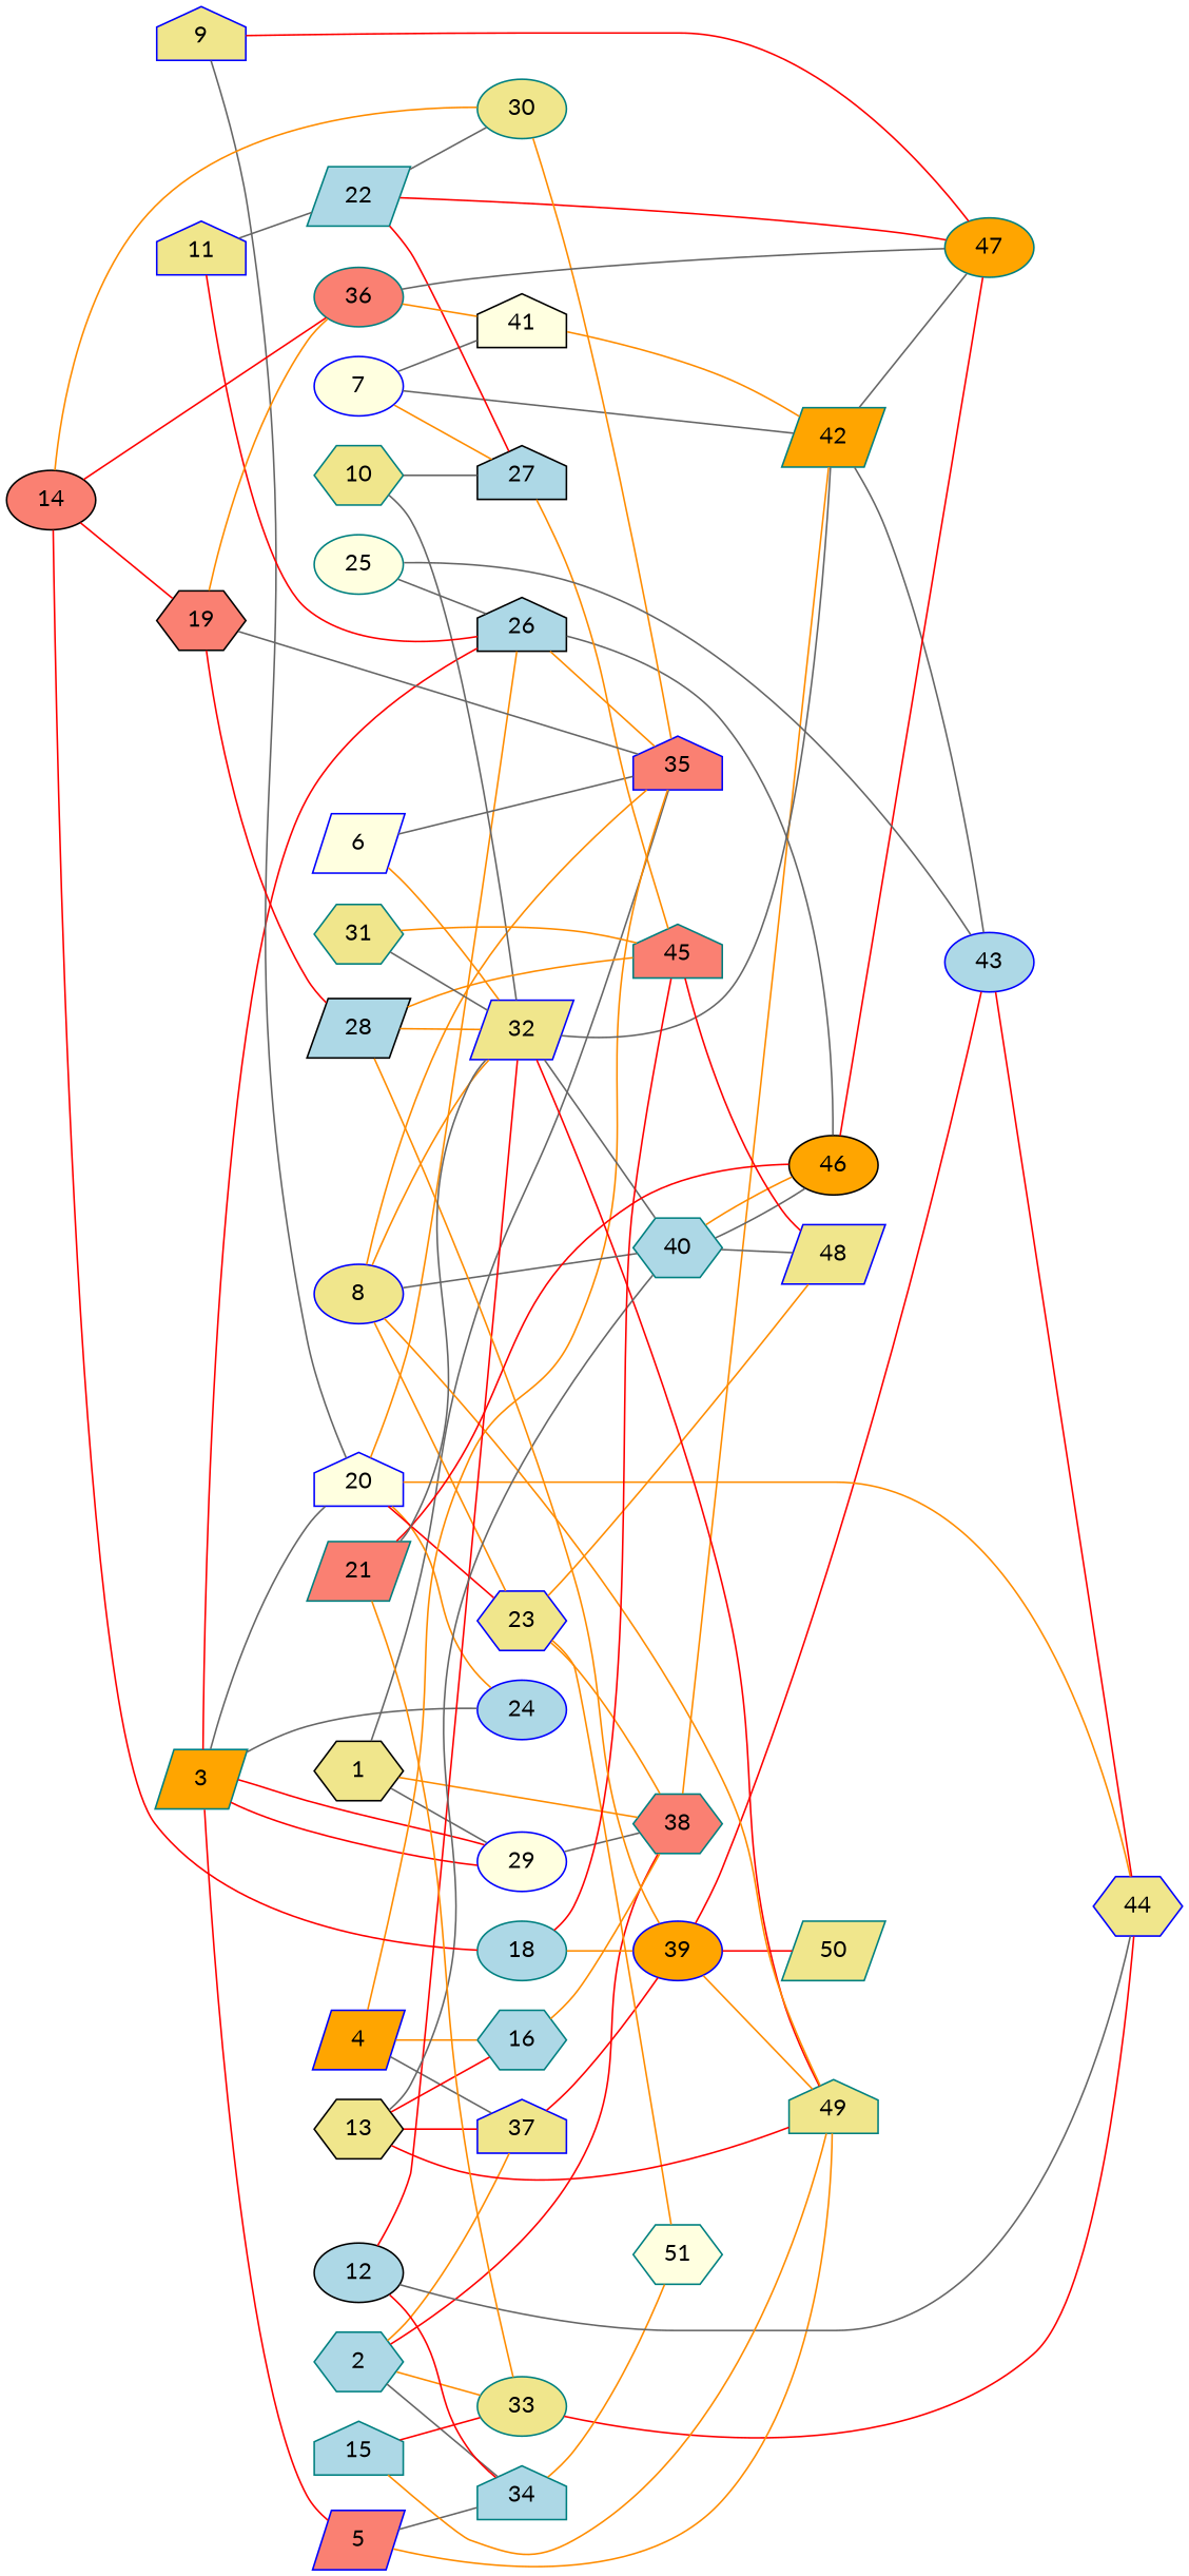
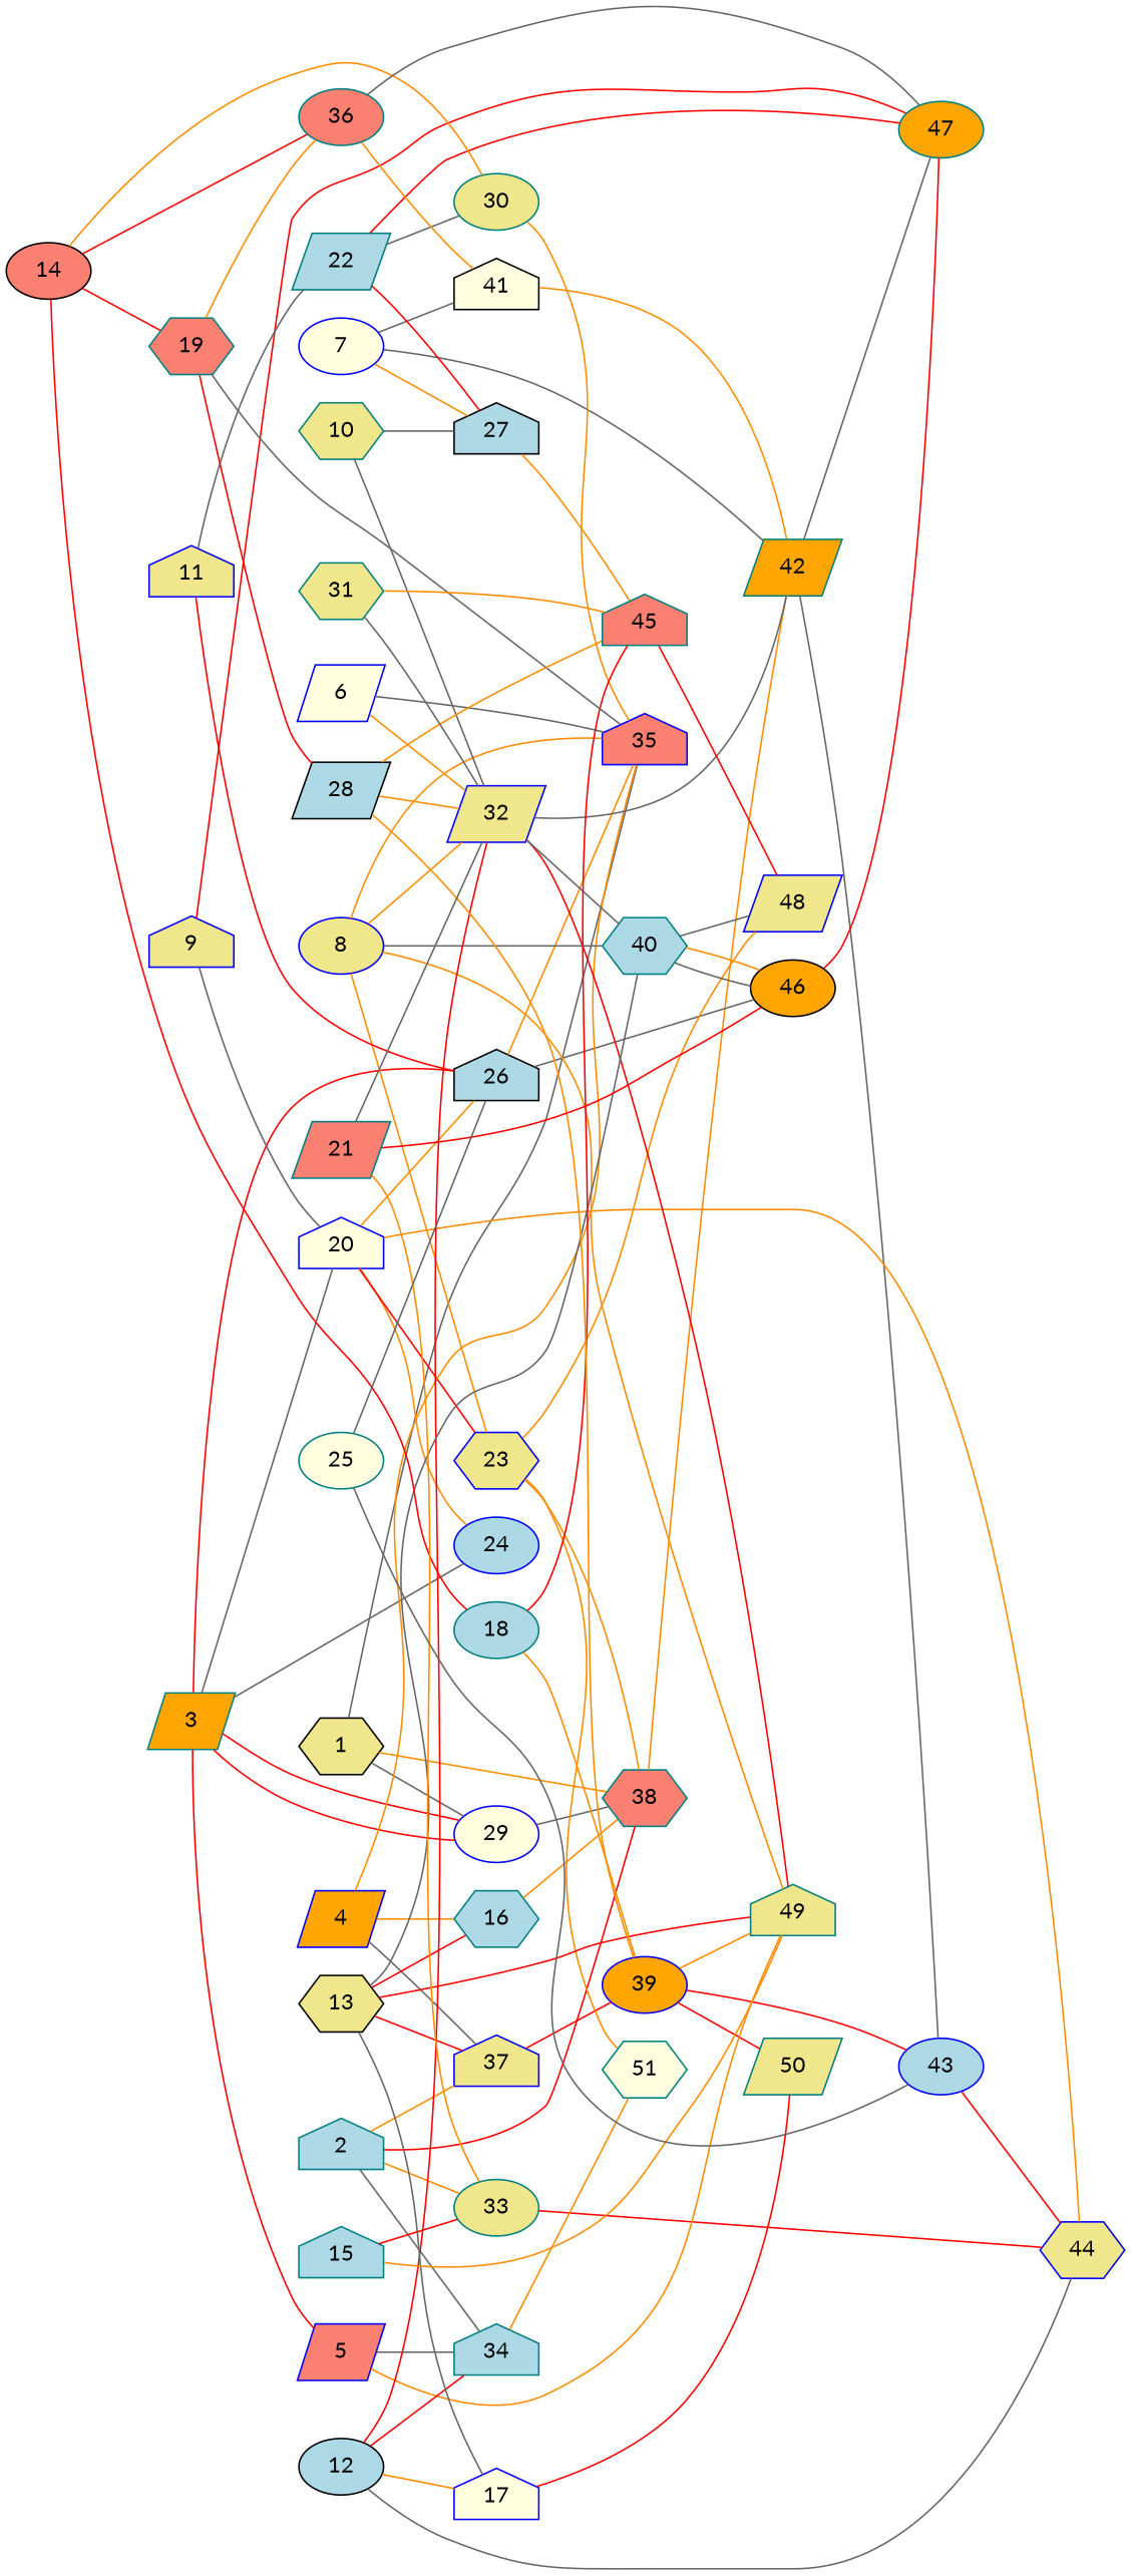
  graph {
    fontname=Lato
    rankdir=LR
    node [color=teal fillcolor=khaki fontname=Lato shape=ellipse style=filled]
    edge [color=darkorange fontname=Lato]
    1 [color=black shape=hexagon]
    29 [color=blue fillcolor=lightyellow]
    35 [color=blue fillcolor=salmon shape=house]
    38 [fillcolor=salmon shape=hexagon]
    42 [fillcolor=orange shape=parallelogram]
-   2 [fillcolor=lightblue shape=hexagon]
+   2 [fillcolor=lightblue shape=house]
    33
    34 [fillcolor=lightblue shape=house]
    37 [color=blue shape=house]
    44 [color=blue shape=hexagon]
    51 [fillcolor=lightyellow shape=hexagon]
    39 [color=blue fillcolor=orange]
    3 [fillcolor=orange shape=parallelogram]
    5 [color=blue fillcolor=salmon shape=parallelogram]
    20 [color=blue fillcolor=lightyellow shape=house]
    24 [color=blue fillcolor=lightblue]
    26 [color=black fillcolor=lightblue shape=house]
    49 [shape=house]
    23 [color=blue shape=hexagon]
    46 [color=black fillcolor=orange]
    4 [color=blue fillcolor=orange shape=parallelogram]
    16 [fillcolor=lightblue shape=hexagon]
    6 [color=blue fillcolor=lightyellow shape=parallelogram]
    32 [color=blue shape=parallelogram]
    40 [fillcolor=lightblue shape=hexagon]
    7 [color=blue fillcolor=lightyellow]
    27 [color=black fillcolor=lightblue shape=house]
    41 [color=black fillcolor=lightyellow shape=house]
    45 [fillcolor=salmon shape=house]
    47 [fillcolor=orange]
    43 [color=blue fillcolor=lightblue]
    8 [color=blue]
    48 [color=blue shape=parallelogram]
    9 [color=blue shape=house]
    10 [shape=hexagon]
    11 [color=blue shape=house]
    22 [fillcolor=lightblue shape=parallelogram]
    30
    12 [color=black fillcolor=lightblue]
+   17 [color=blue fillcolor=lightyellow shape=house]
    50 [shape=parallelogram]
    13 [color=black shape=hexagon]
    14 [color=black fillcolor=salmon]
    18 [fillcolor=lightblue]
-   19 [color=black fillcolor=salmon shape=hexagon]
+   19 [fillcolor=salmon shape=hexagon]
    36 [fillcolor=salmon]
    28 [color=black fillcolor=lightblue shape=parallelogram]
    15 [fillcolor=lightblue shape=house]
    21 [fillcolor=salmon shape=parallelogram]
    25 [fillcolor=lightyellow]
    31 [shape=hexagon]
    1 -- 29 [color=gray40]
    1 -- 35 [color=gray40]
    1 -- 38
    29 -- 38 [color=gray40]
    38 -- 42
    42 -- 47 [color=gray40]
    42 -- 43 [color=gray40]
    2 -- 38 [color=red]
    2 -- 33
    2 -- 34 [color=gray40]
    2 -- 37
    33 -- 44 [color=red]
    34 -- 51
    37 -- 39 [color=red]
    39 -- 49
    39 -- 43 [color=red]
    39 -- 50 [color=red]
    3 -- 29 [color=red]
    3 -- 29 [color=red]
    3 -- 5 [color=red]
    3 -- 20 [color=gray40]
    3 -- 24 [color=gray40]
    3 -- 26 [color=red]
    5 -- 34 [color=gray40]
    5 -- 49
    20 -- 44
    20 -- 24
    20 -- 26
    20 -- 23 [color=red]
    26 -- 35
    26 -- 46 [color=gray40]
    23 -- 38
    23 -- 51
    23 -- 48
    46 -- 47 [color=red]
    4 -- 35
    4 -- 37 [color=gray40]
    4 -- 16
    16 -- 38
    6 -- 35 [color=gray40]
    6 -- 32
    32 -- 42 [color=gray40]
    32 -- 49 [color=red]
    32 -- 40 [color=gray40]
    40 -- 46 [color=gray40]
    40 -- 46
    40 -- 48 [color=gray40]
    7 -- 42 [color=gray40]
    7 -- 27
    7 -- 41 [color=gray40]
    27 -- 45
    41 -- 42
    45 -- 48 [color=red]
    43 -- 44 [color=red]
    8 -- 35
    8 -- 49
    8 -- 23
    8 -- 32
    8 -- 40 [color=gray40]
    9 -- 20 [color=gray40]
    9 -- 47 [color=red]
    10 -- 32 [color=gray40]
    10 -- 27 [color=gray40]
    11 -- 26 [color=red]
    11 -- 22 [color=gray40]
    22 -- 27 [color=red]
    22 -- 47 [color=red]
    22 -- 30 [color=gray40]
    30 -- 35
    12 -- 34 [color=red]
    12 -- 44 [color=gray40]
    12 -- 32 [color=red]
+   12 -- 17
+   17 -- 50 [color=red]
    13 -- 37 [color=red]
    13 -- 49 [color=red]
    13 -- 16 [color=red]
    13 -- 40 [color=gray40]
+   13 -- 17 [color=gray40]
    14 -- 30
    14 -- 18 [color=red]
    14 -- 19 [color=red]
    14 -- 36 [color=red]
    18 -- 39
    18 -- 45 [color=red]
    19 -- 35 [color=gray40]
    19 -- 36
    19 -- 28 [color=red]
    36 -- 41
    36 -- 47 [color=gray40]
    28 -- 39
    28 -- 32
    28 -- 45
    15 -- 33 [color=red]
    15 -- 49
    21 -- 33
    21 -- 46 [color=red]
    21 -- 32 [color=gray40]
    25 -- 26 [color=gray40]
    25 -- 43 [color=gray40]
    31 -- 32 [color=gray40]
    31 -- 45
  }
